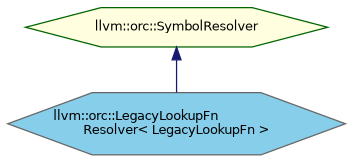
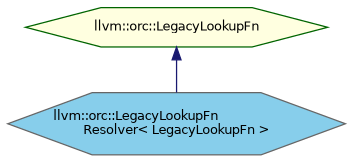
  digraph {
    node [fontname=Helvetica fontsize=10 shape=hexagon style=filled]
    n1 [color=gray40 fillcolor=skyblue fontcolor=black height=0.2 label="llvm::orc::LegacyLookupFn\lResolver\< LegacyLookupFn \>" width=0.4]
-   n2 [color=darkgreen height=0.2 label="llvm::orc::SymbolResolver" width=0.4 fillcolor=lightyellow]
+   n2 [color=darkgreen height=0.2 label="llvm::orc::LegacyLookupFn" width=0.4 fillcolor=lightyellow]
    n2 -> n1 [color=midnightblue dir=back fontname=Helvetica fontsize=10 labelfontname=Helvetica labelfontsize=10 style=solid]
  }
